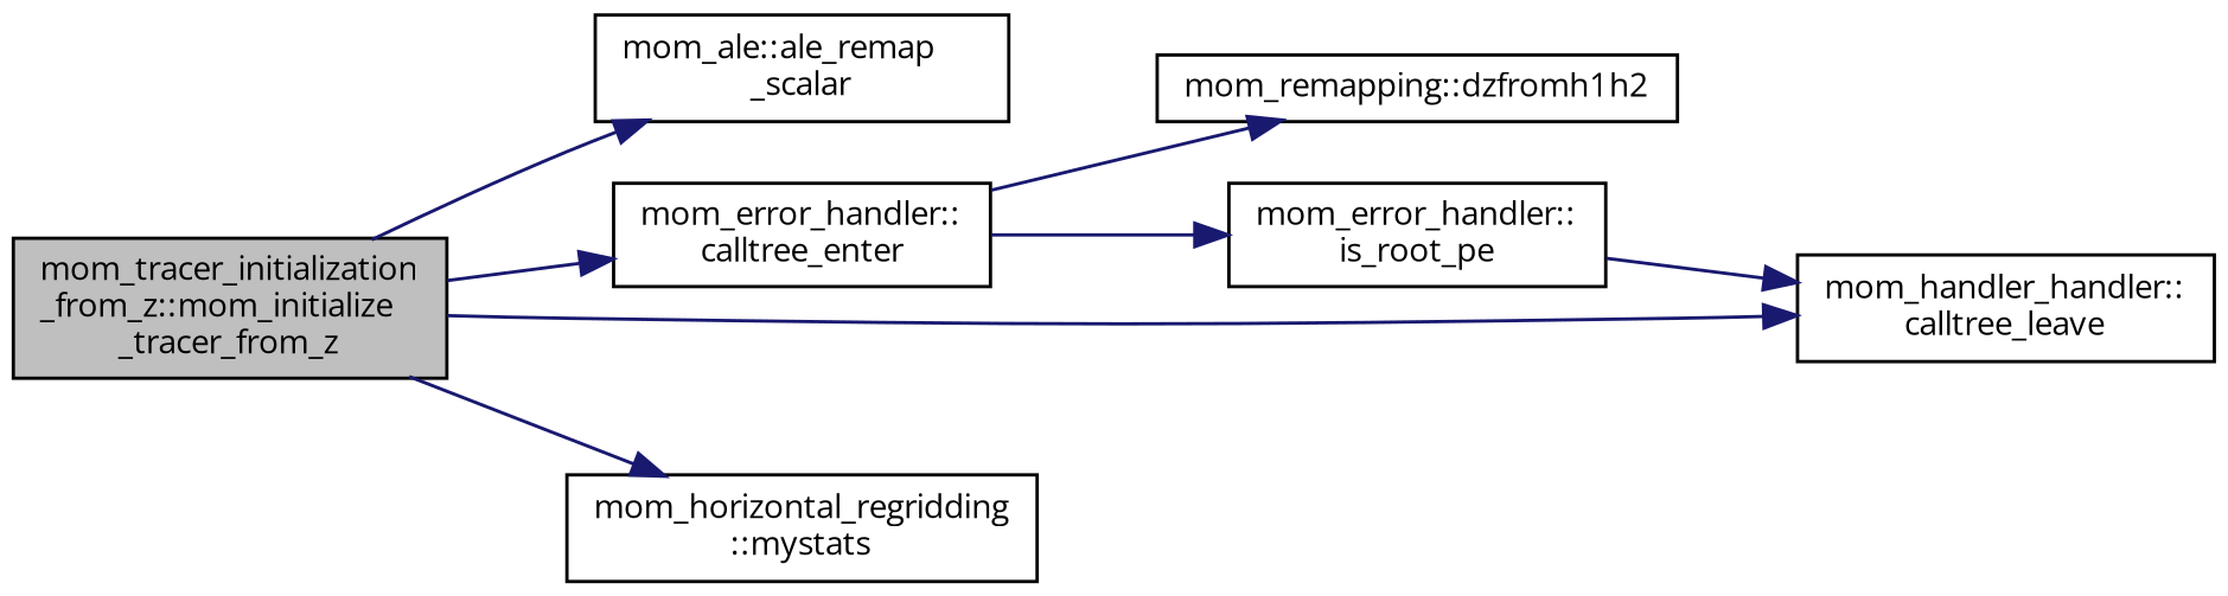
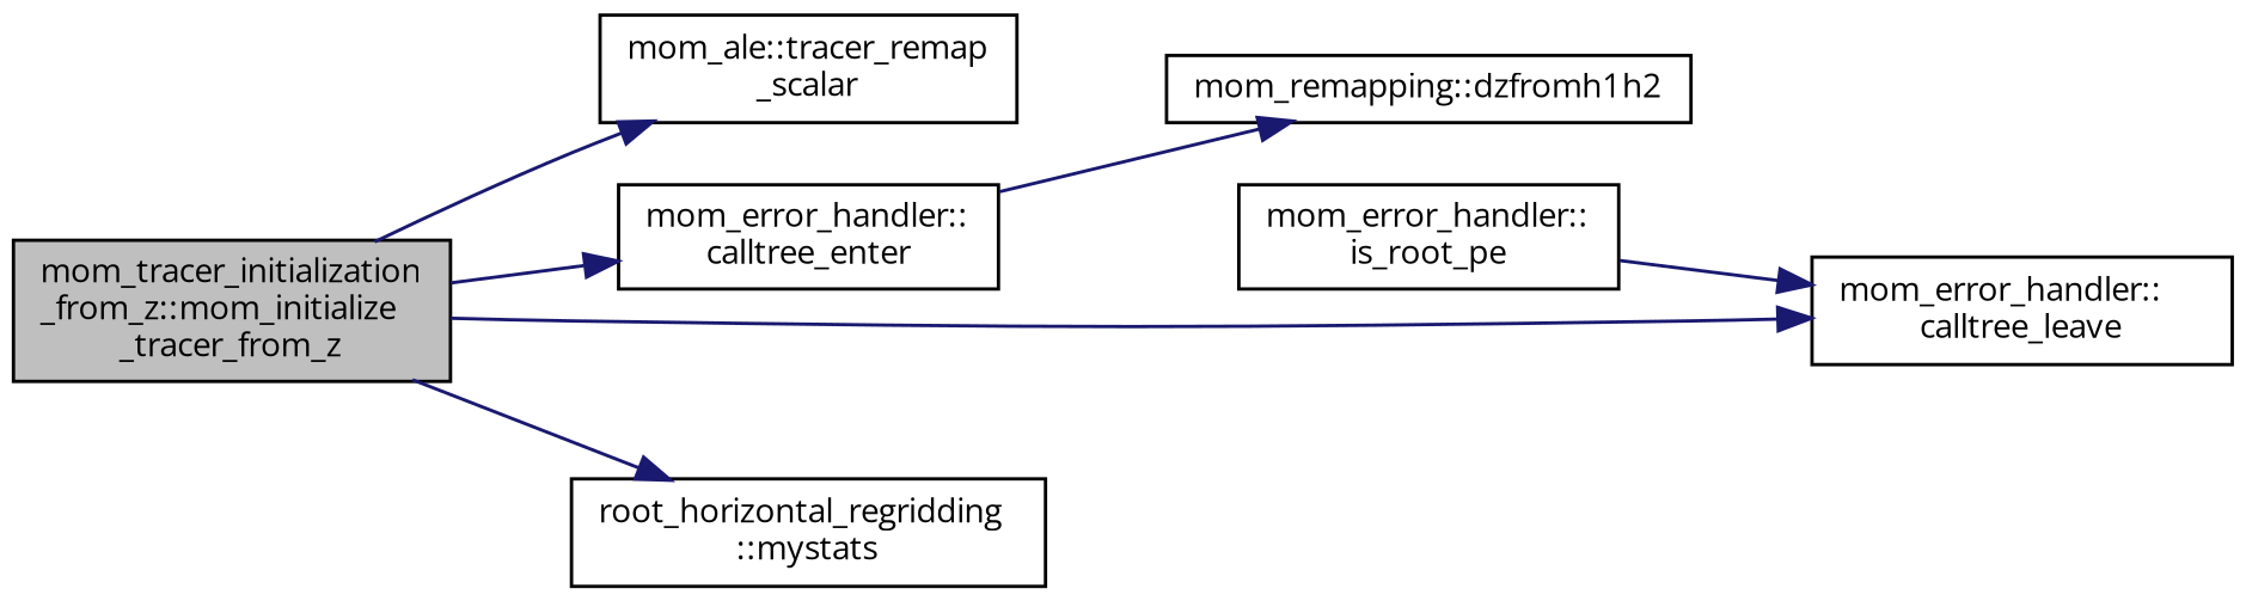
  digraph {
    fontname="Open Sans"
    rankdir=LR
    node [color=black fillcolor=white fontname="Open Sans" fontsize=10 shape=record style=filled]
    edge [color=midnightblue fontname="Open Sans" fontsize=10 labelfontname=Helvetica labelfontsize=10 style=solid]
    n1 [fillcolor=grey75 fontcolor=black height=0.2 label="mom_tracer_initialization\l_from_z::mom_initialize\l_tracer_from_z" width=0.4]
-   n2 [height=0.2 label="mom_ale::ale_remap\l_scalar" width=0.4]
+   n2 [height=0.2 label="mom_ale::tracer_remap\l_scalar" width=0.4]
    n3 [height=0.2 label="mom_error_handler::\lcalltree_enter" width=0.4]
-   n4 [height=0.2 label="mom_handler_handler::\lcalltree_leave" width=0.4]
-   n5 [height=0.2 label="mom_horizontal_regridding\l::mystats" width=0.4]
+   n4 [height=0.2 label="mom_error_handler::\lcalltree_leave" width=0.4]
+   n5 [height=0.2 label="root_horizontal_regridding\l::mystats" width=0.4]
    n6 [height=0.2 label="mom_remapping::dzfromh1h2" width=0.4]
    n7 [height=0.2 label="mom_error_handler::\lis_root_pe" width=0.4]
    n1 -> n2
    n1 -> n3
    n1 -> n4
    n1 -> n5
    n3 -> n6
-   n3 -> n7
    n7 -> n4
  }
